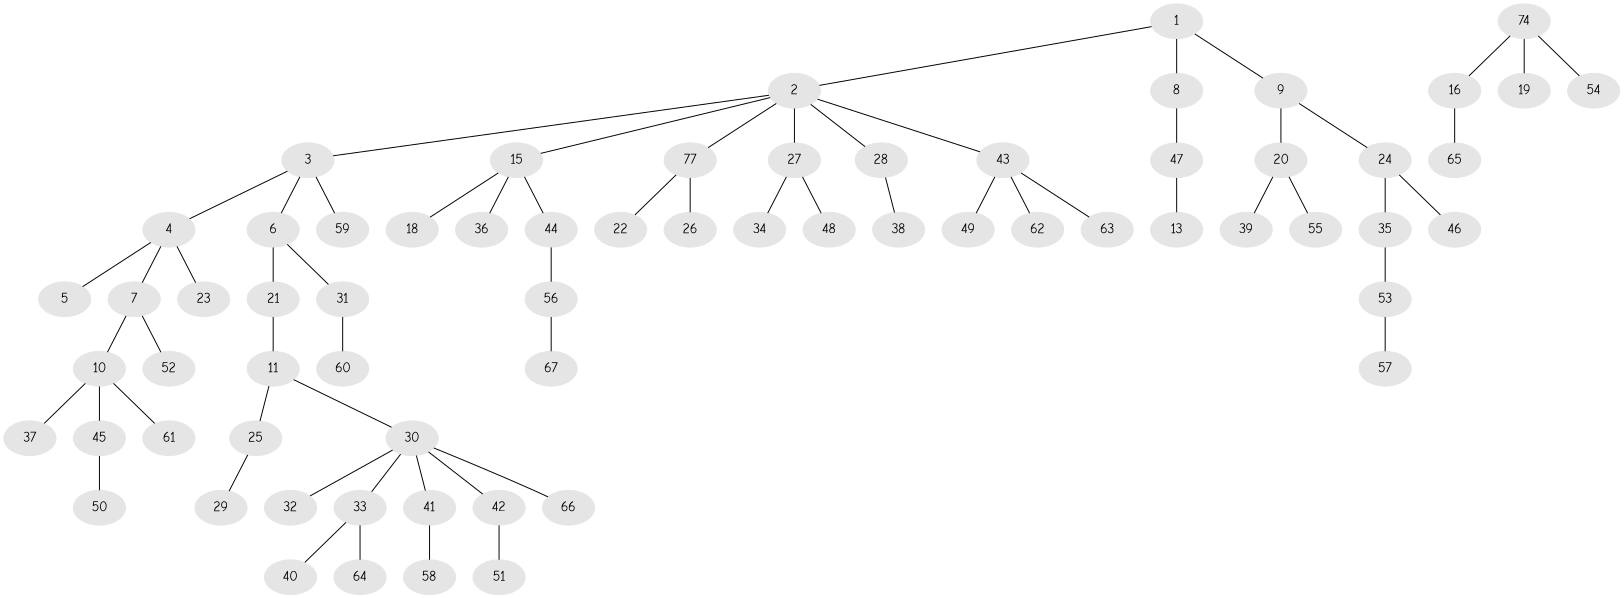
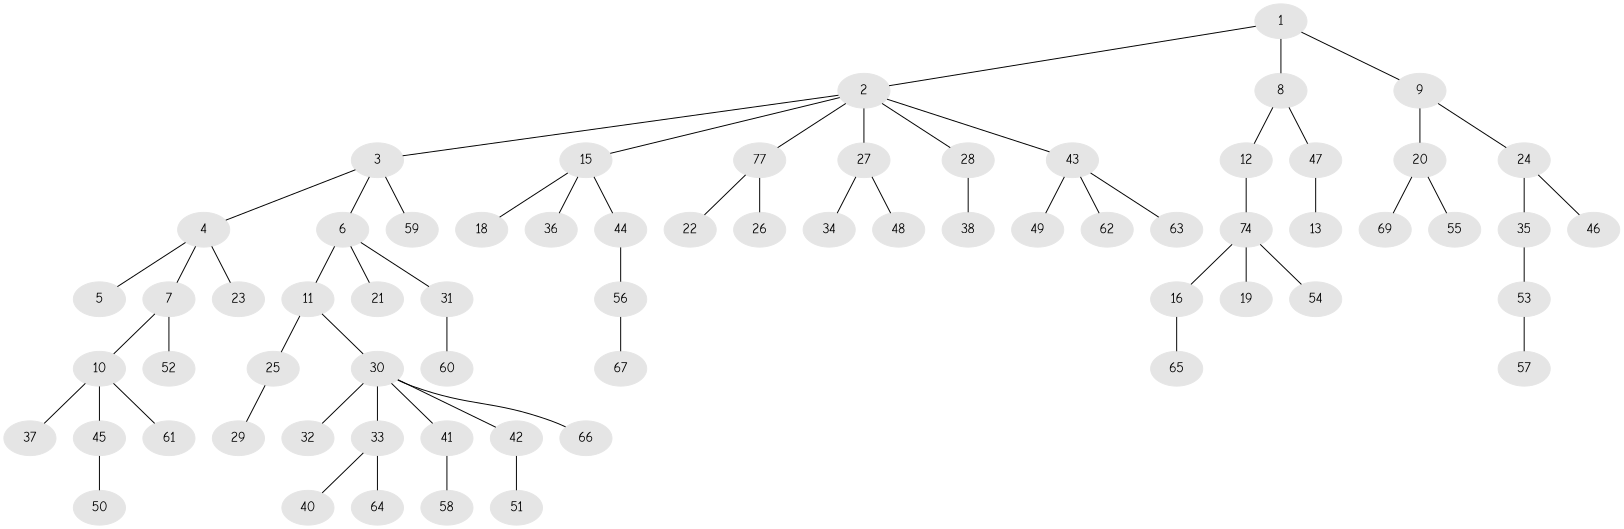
  graph {
    fontname="Comic Neue"
    node [color=gray90 fontname="Comic Neue" style=filled]
    edge [fontname="Comic Neue"]
    1
    2
    8
    9
    3
    15
    n7 [label=77]
    27
    28
    43
+   12
    47
    20
    24
    4
    6
    59
    18
    36
    44
    22
    26
    34
    48
    38
    49
    62
    63
    5
    7
    23
    11
    21
    31
    10
    52
    25
    30
    60
    37
    45
    61
    n43 [label=74]
    13
-   39
+   39 [label=69]
    55
    35
    46
    50
    29
    32
    33
    41
    42
    66
    16
    19
    54
    65
    56
    53
    40
    64
    58
    51
    57
    67
    1 -- 2
    1 -- 8
    1 -- 9
    2 -- 3
    2 -- 15
    2 -- n7
    2 -- 27
    2 -- 28
    2 -- 43
+   8 -- 12
    8 -- 47
    9 -- 20
    9 -- 24
    3 -- 4
    3 -- 6
    3 -- 59
    15 -- 18
    15 -- 36
    15 -- 44
    n7 -- 22
    n7 -- 26
    27 -- 34
    27 -- 48
    28 -- 38
    43 -- 49
    43 -- 62
    43 -- 63
+   12 -- n43
    47 -- 13
    20 -- 39
    20 -- 55
    24 -- 35
    24 -- 46
    4 -- 5
    4 -- 7
    4 -- 23
-   21 -- 11
+   6 -- 11
    6 -- 21
    6 -- 31
    44 -- 56
    7 -- 10
    7 -- 52
    11 -- 25
    11 -- 30
    31 -- 60
    10 -- 37
    10 -- 45
    10 -- 61
    25 -- 29
    30 -- 32
    30 -- 33
    30 -- 41
    30 -- 42
    30 -- 66
    45 -- 50
    n43 -- 16
    n43 -- 19
    n43 -- 54
    35 -- 53
    33 -- 40
    33 -- 64
    41 -- 58
    42 -- 51
    16 -- 65
    56 -- 67
    53 -- 57
  }
